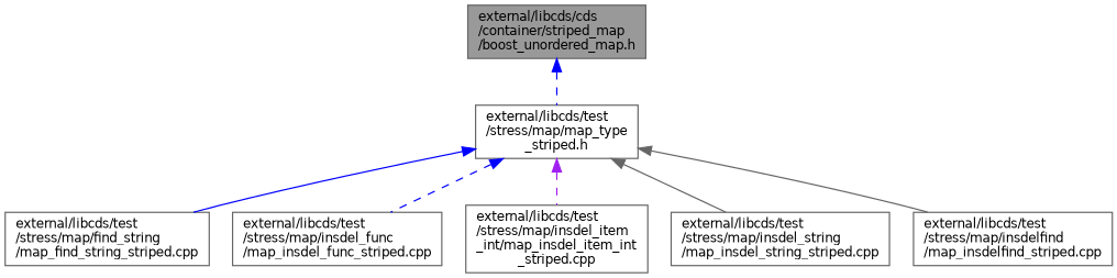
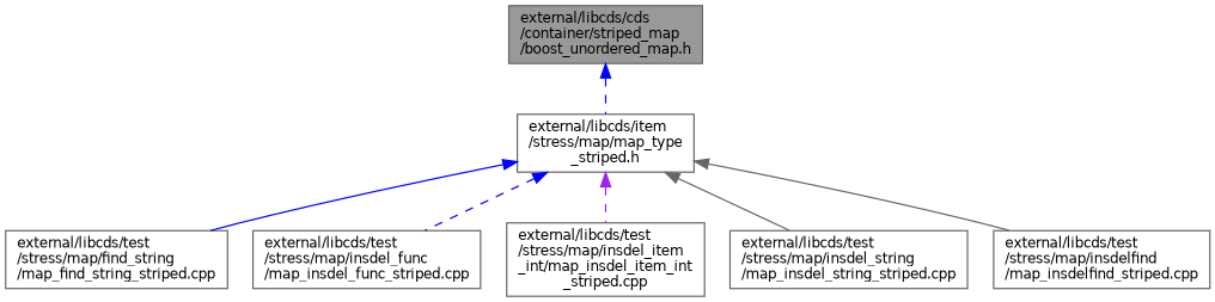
  digraph {
    node [color=grey40 fillcolor=white fontname=Helvetica fontsize=10 shape=box style=filled]
    edge [color=blue dir=back fontname=Helvetica fontsize=10 labelfontname=Helvetica labelfontsize=10 style=dashed]
    n1 [color=gray40 fillcolor=grey60 fontcolor=black height=0.2 label="external/libcds/cds\l/container/striped_map\l/boost_unordered_map.h" width=0.4]
-   n2 [height=0.2 label="external/libcds/test\l/stress/map/map_type\l_striped.h" width=0.4]
+   n2 [height=0.2 label="external/libcds/item\l/stress/map/map_type\l_striped.h" width=0.4]
    n3 [height=0.2 label="external/libcds/test\l/stress/map/find_string\l/map_find_string_striped.cpp" width=0.4]
    n4 [height=0.2 label="external/libcds/test\l/stress/map/insdel_func\l/map_insdel_func_striped.cpp" width=0.4]
    n5 [height=0.2 label="external/libcds/test\l/stress/map/insdel_item\l_int/map_insdel_item_int\l_striped.cpp" width=0.4]
    n6 [height=0.2 label="external/libcds/test\l/stress/map/insdel_string\l/map_insdel_string_striped.cpp" width=0.4]
    n7 [height=0.2 label="external/libcds/test\l/stress/map/insdelfind\l/map_insdelfind_striped.cpp" width=0.4]
    n1 -> n2
    n2 -> n3 [style=solid]
    n2 -> n4
    n2 -> n5 [color=purple]
    n2 -> n6 [color=gray40 style=solid]
    n2 -> n7 [color=gray40 style=solid]
  }
